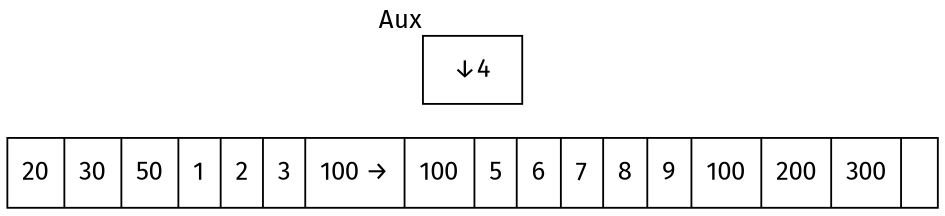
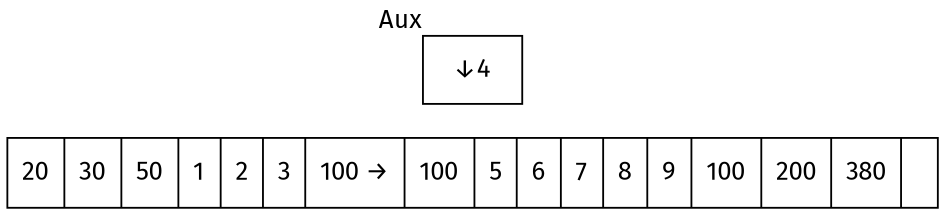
  digraph {
    rankdir=LR
    fontname="Fira Sans"
    node [shape=record fontname="Fira Sans"]
-   n1 [label="{ 20|30|50|1|2|3|100 → |100|5|6|7|8|9|100|200|300|}"]
+   n1 [label="{ 20|30|50|1|2|3|100 → |100|5|6|7|8|9|100|200|380|}"]
    n2 [label=" { ↓ 4}" xlabel=Aux]
  }
